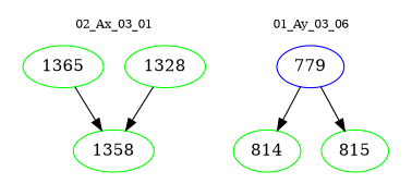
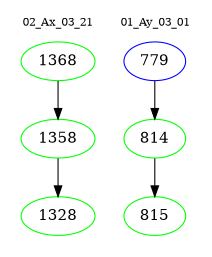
  digraph {
    node [color=green]
    edge [color=black]
    n1 [label=1358]
    n2 [label=1328]
-   n3 [label=1365]
+   n3 [label=1368]
    n4 [color=blue label=779]
    n5 [label=814]
    n6 [label=815]
    subgraph cluster_1 {
      color=white
      fontsize=10
-     label="02_Ax_03_01"
+     label="02_Ax_03_21"
      n1
      n2
      n3
    }
    subgraph cluster_2 {
      color=white
      fontsize=10
-     label="01_Ay_03_06"
+     label="01_Ay_03_01"
      n4
      n5
      n6
    }
-   n2 -> n1
+   n1 -> n2
    n3 -> n1
    n4 -> n5
-   n4 -> n6
+   n5 -> n6
  }
